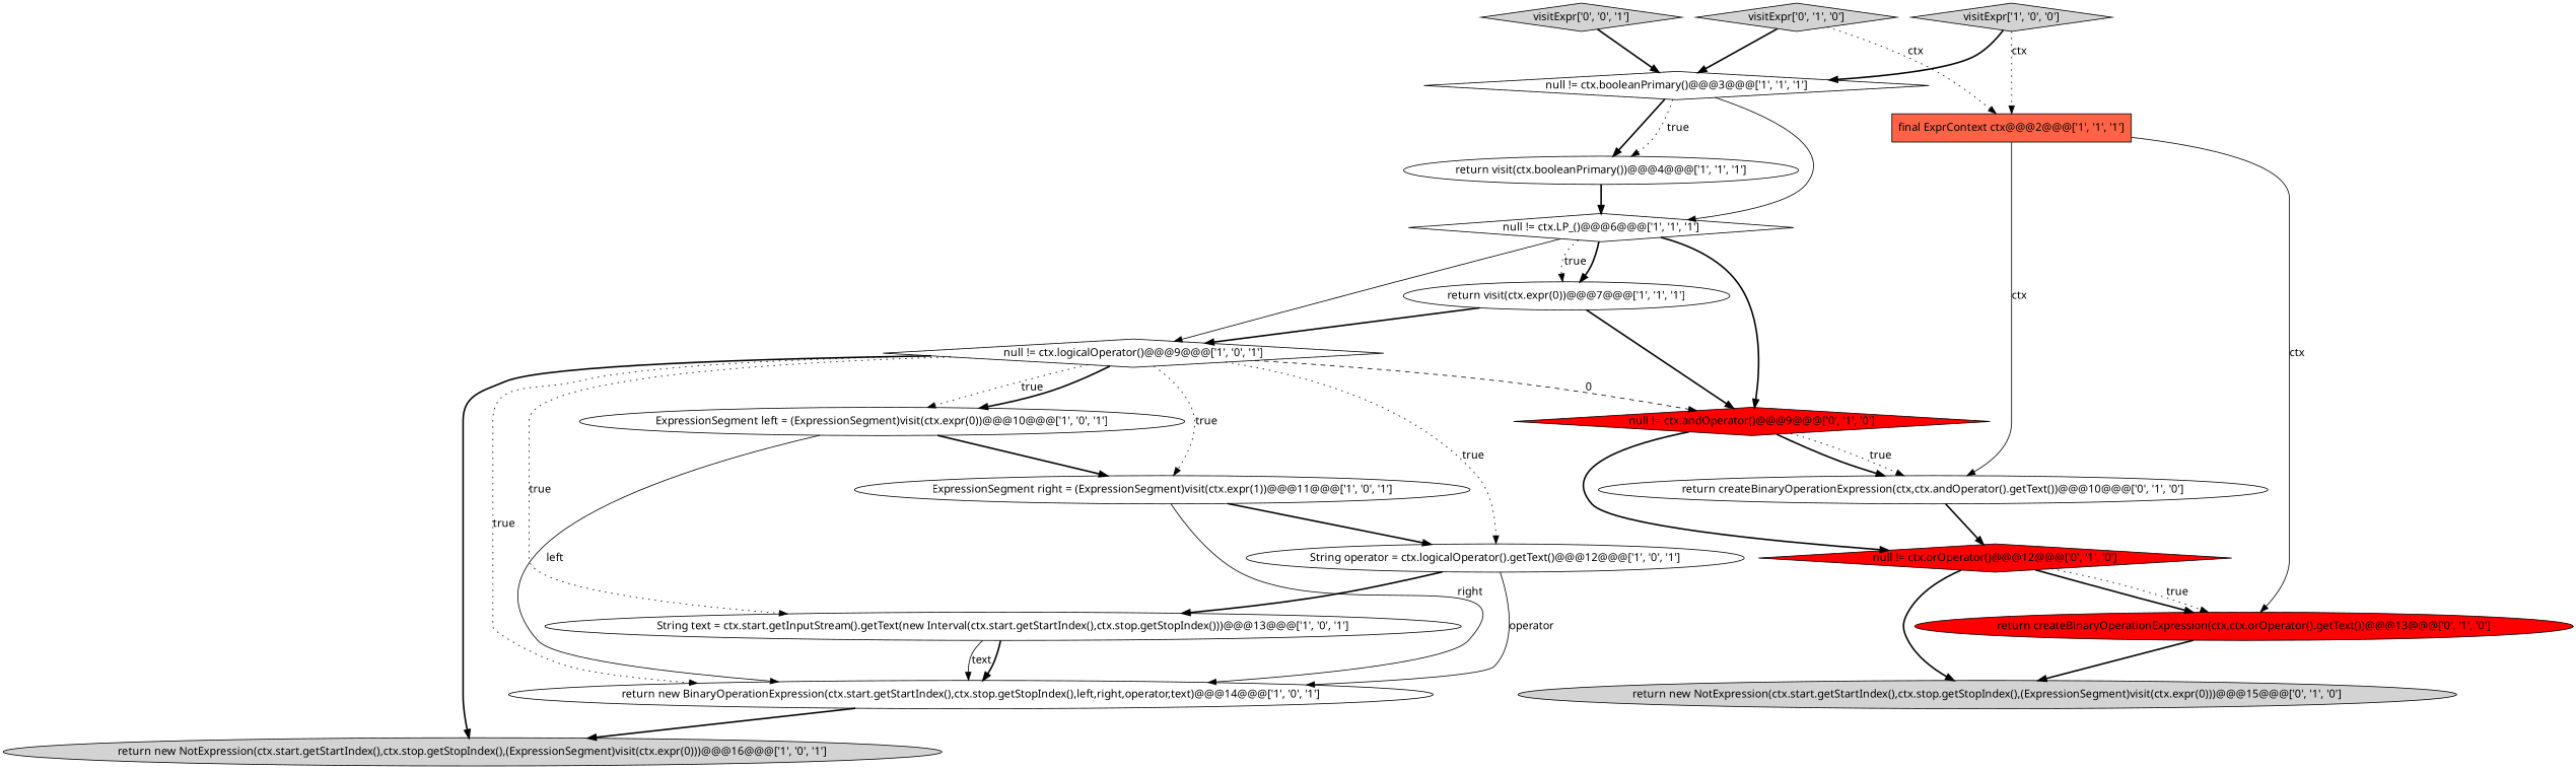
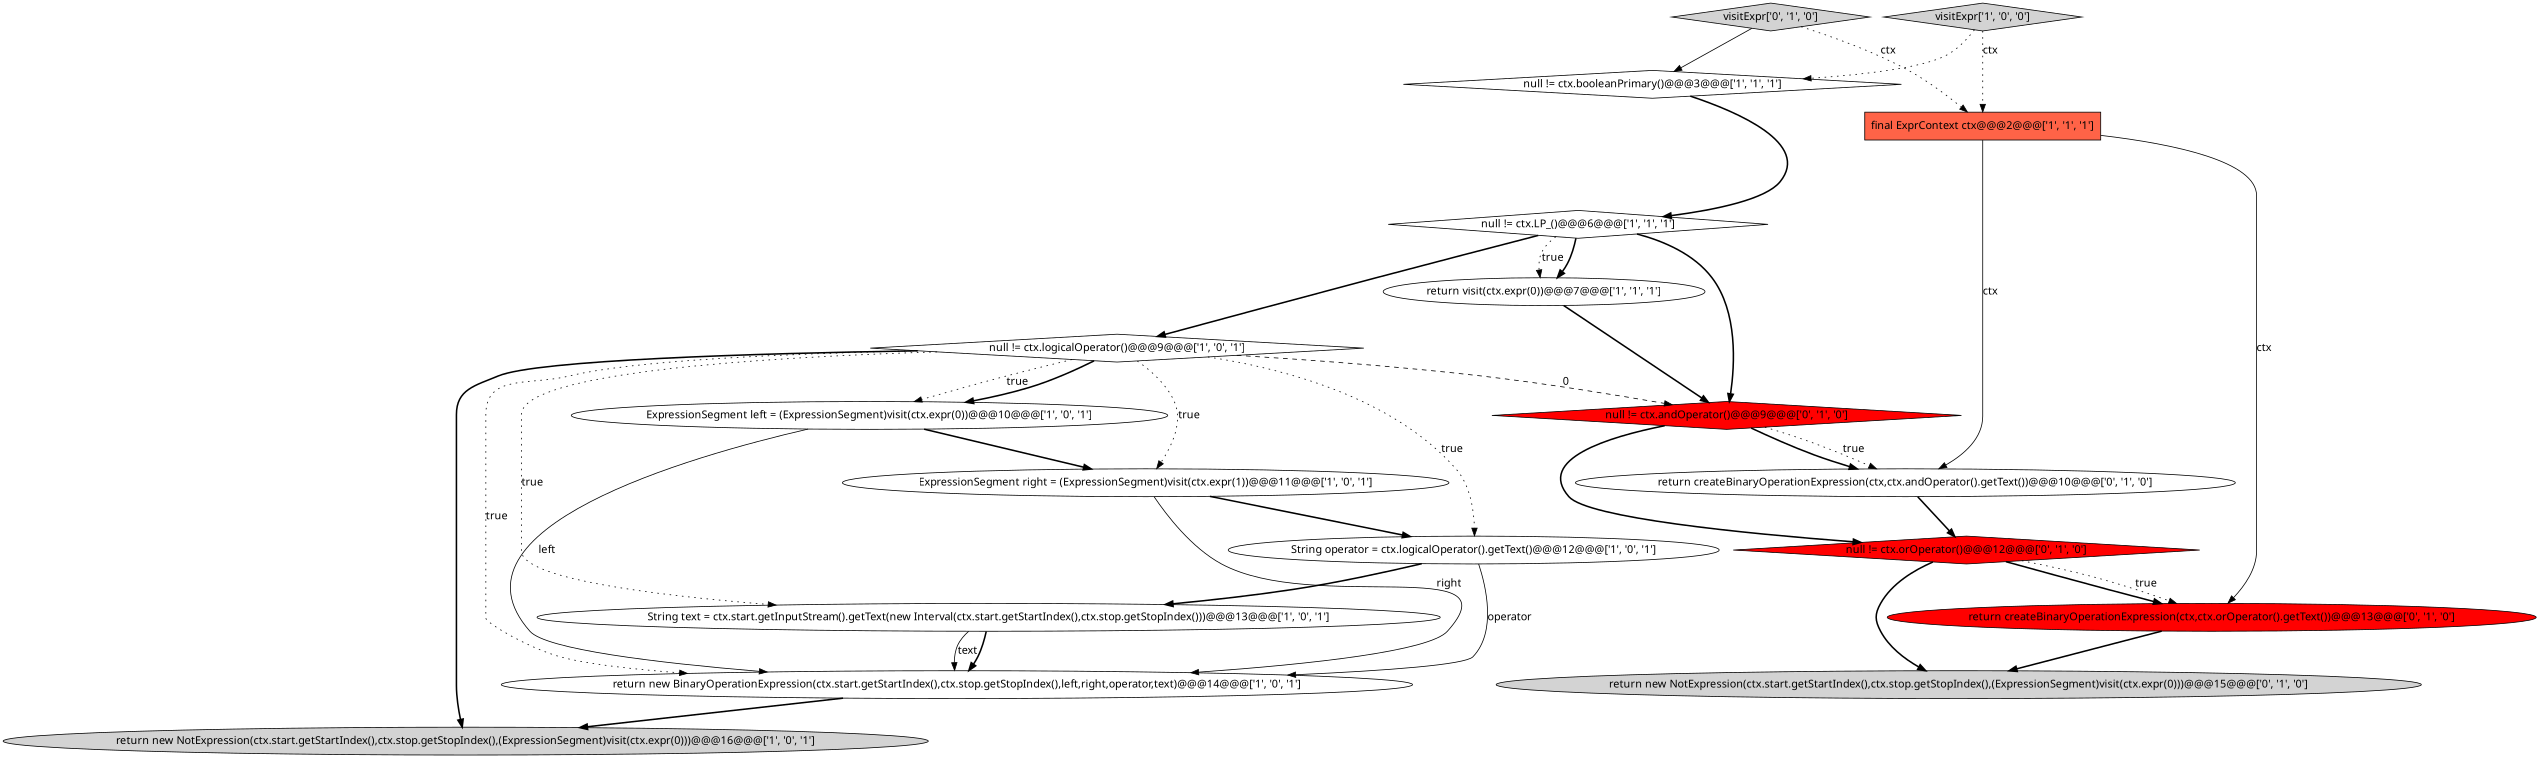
  digraph {
    fontname="Noto Sans"
    node [fillcolor=white fontname="Noto Sans" shape=ellipse style=filled]
    edge [fontname="Noto Sans" style=bold]
    n1 [label="return visit(ctx.expr(0))@@@7@@@['1', '1', '1']"]
    n2 [fillcolor=red label="null != ctx.andOperator()@@@9@@@['0', '1', '0']" shape=diamond]
    n3 [label="null != ctx.logicalOperator()@@@9@@@['1', '0', '1']" shape=diamond]
    n4 [fillcolor=red label="null != ctx.orOperator()@@@12@@@['0', '1', '0']" shape=diamond]
    n5 [label="return createBinaryOperationExpression(ctx,ctx.andOperator().getText())@@@10@@@['0', '1', '0']"]
    n6 [label="return new BinaryOperationExpression(ctx.start.getStartIndex(),ctx.stop.getStopIndex(),left,right,operator,text)@@@14@@@['1', '0', '1']"]
    n7 [fillcolor=lightgray label="return new NotExpression(ctx.start.getStartIndex(),ctx.stop.getStopIndex(),(ExpressionSegment)visit(ctx.expr(0)))@@@16@@@['1', '0', '1']"]
    n8 [label="String text = ctx.start.getInputStream().getText(new Interval(ctx.start.getStartIndex(),ctx.stop.getStopIndex()))@@@13@@@['1', '0', '1']"]
    n9 [label="String operator = ctx.logicalOperator().getText()@@@12@@@['1', '0', '1']"]
    n10 [label="ExpressionSegment left = (ExpressionSegment)visit(ctx.expr(0))@@@10@@@['1', '0', '1']"]
    n11 [label="ExpressionSegment right = (ExpressionSegment)visit(ctx.expr(1))@@@11@@@['1', '0', '1']"]
    n12 [fillcolor=lightgray label="visitExpr['0', '1', '0']" shape=diamond]
    n13 [fillcolor=tomato label="final ExprContext ctx@@@2@@@['1', '1', '1']" shape=box]
    n14 [label="null != ctx.booleanPrimary()@@@3@@@['1', '1', '1']" shape=diamond]
    n15 [fillcolor=red label="return createBinaryOperationExpression(ctx,ctx.orOperator().getText())@@@13@@@['0', '1', '0']"]
-   n16 [label="return visit(ctx.booleanPrimary())@@@4@@@['1', '1', '1']"]
    n17 [label="null != ctx.LP_()@@@6@@@['1', '1', '1']" shape=diamond]
-   n18 [fillcolor=lightgray label="visitExpr['0', '0', '1']" shape=diamond]
    n19 [fillcolor=lightgray label="return new NotExpression(ctx.start.getStartIndex(),ctx.stop.getStopIndex(),(ExpressionSegment)visit(ctx.expr(0)))@@@15@@@['0', '1', '0']"]
    n20 [fillcolor=lightgray label="visitExpr['1', '0', '0']" shape=diamond]
    n1 -> n2
-   n1 -> n3
    n2 -> n4
    n2 -> n5 [label=true style=dotted]
    n2 -> n5
    n3 -> n2 [label=0 style=dashed]
    n3 -> n6 [label=true style=dotted]
    n3 -> n7
    n3 -> n8 [label=true style=dotted]
    n3 -> n9 [label=true style=dotted]
    n3 -> n10 [label=true style=dotted]
    n3 -> n10
    n3 -> n11 [label=true style=dotted]
    n4 -> n15
    n4 -> n15 [label=true style=dotted]
    n4 -> n19
    n5 -> n4
    n6 -> n7
    n8 -> n6 [label=text style=solid]
    n8 -> n6
    n9 -> n6 [label=operator style=solid]
    n9 -> n8
    n10 -> n6 [label=left style=solid]
    n10 -> n11
    n11 -> n6 [label=right style=solid]
    n11 -> n9
    n12 -> n13 [label=ctx style=dotted]
-   n12 -> n14
+   n12 -> n14 [style=solid]
    n13 -> n5 [label=ctx style=solid]
    n13 -> n15 [label=ctx style=solid]
-   n14 -> n16
-   n14 -> n16 [label=true style=dotted]
-   n14 -> n17 [style=solid]
+   n14 -> n17
    n15 -> n19
-   n16 -> n17
    n17 -> n1
    n17 -> n1 [label=true style=dotted]
    n17 -> n2
-   n17 -> n3 [style=solid]
-   n18 -> n14
+   n17 -> n3
    n20 -> n13 [label=ctx style=dotted]
-   n20 -> n14
+   n20 -> n14 [style=dotted]
  }
